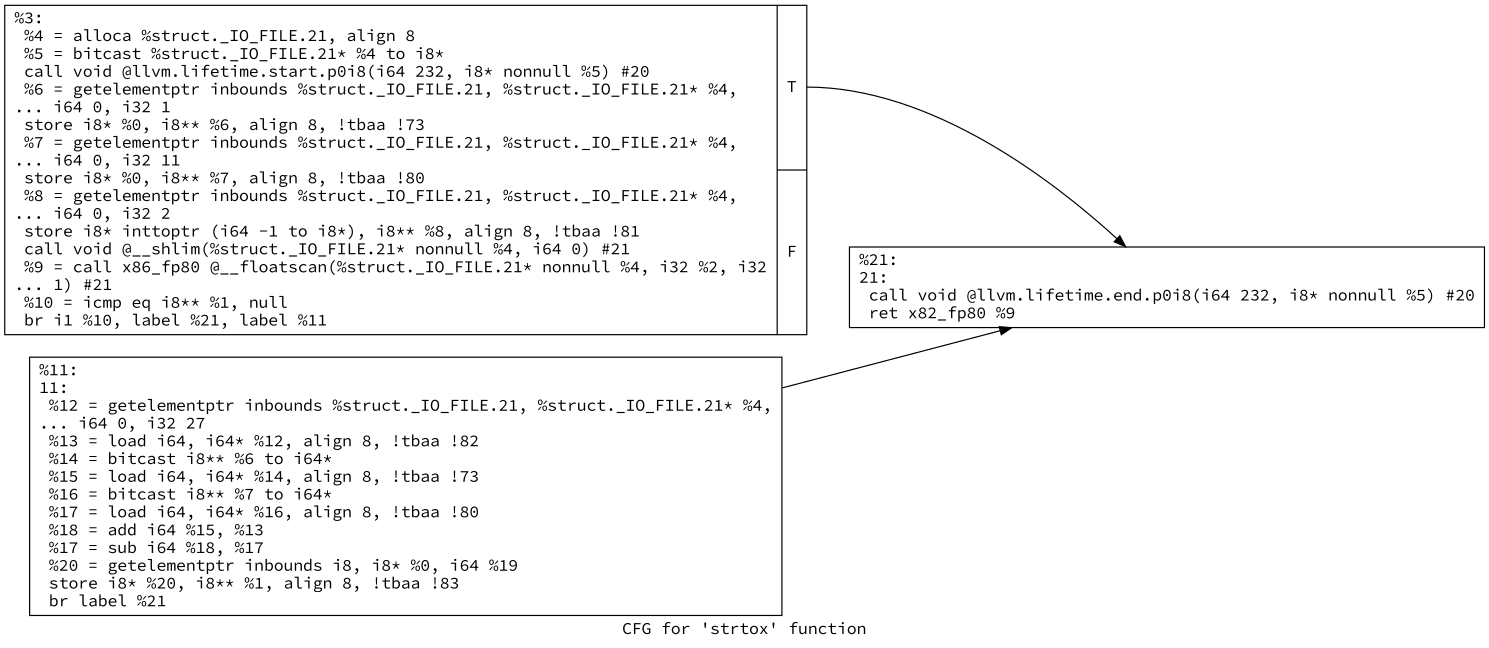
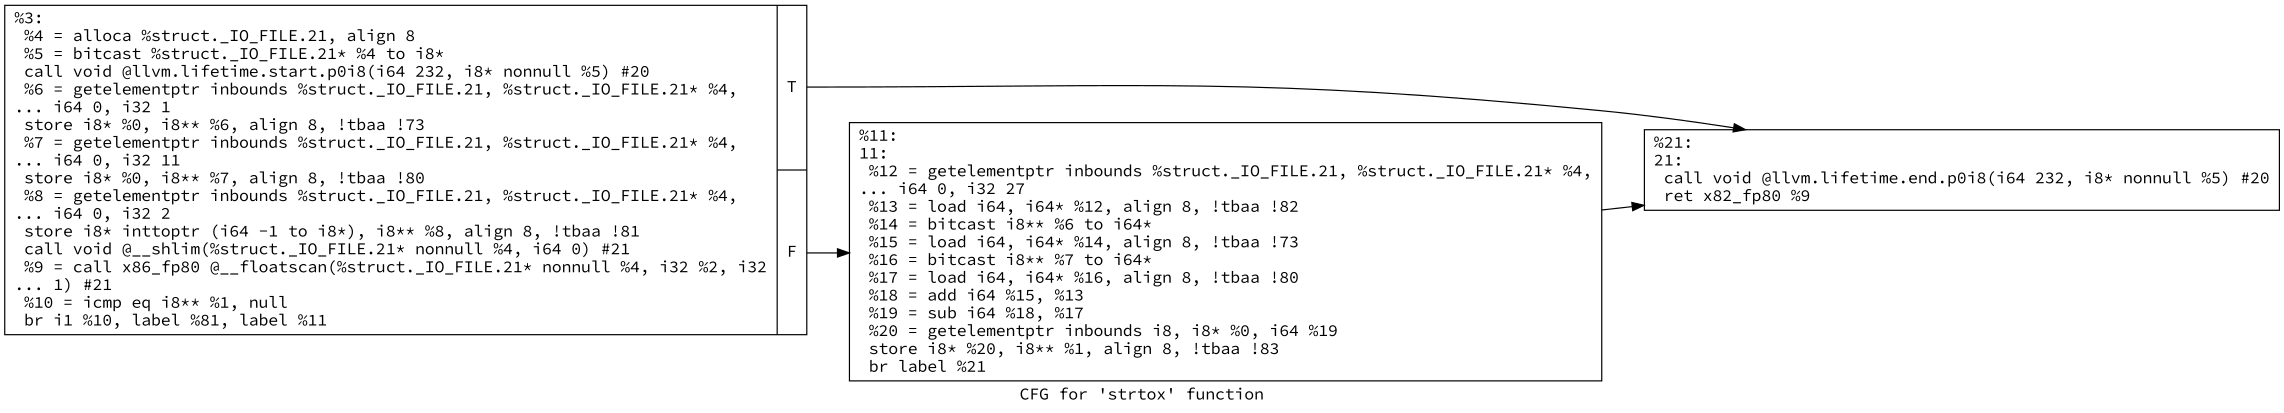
  digraph {
    fontname="Source Code Pro"
    label="CFG for 'strtox' function"
    rankdir=LR
    node [fontname="Source Code Pro" shape=record]
    edge [fontname="Source Code Pro"]
-   n1 [label="{%3:\l  %4 = alloca %struct._IO_FILE.21, align 8\l  %5 = bitcast %struct._IO_FILE.21* %4 to i8*\l  call void @llvm.lifetime.start.p0i8(i64 232, i8* nonnull %5) #20\l  %6 = getelementptr inbounds %struct._IO_FILE.21, %struct._IO_FILE.21* %4,\l... i64 0, i32 1\l  store i8* %0, i8** %6, align 8, !tbaa !73\l  %7 = getelementptr inbounds %struct._IO_FILE.21, %struct._IO_FILE.21* %4,\l... i64 0, i32 11\l  store i8* %0, i8** %7, align 8, !tbaa !80\l  %8 = getelementptr inbounds %struct._IO_FILE.21, %struct._IO_FILE.21* %4,\l... i64 0, i32 2\l  store i8* inttoptr (i64 -1 to i8*), i8** %8, align 8, !tbaa !81\l  call void @__shlim(%struct._IO_FILE.21* nonnull %4, i64 0) #21\l  %9 = call x86_fp80 @__floatscan(%struct._IO_FILE.21* nonnull %4, i32 %2, i32\l... 1) #21\l  %10 = icmp eq i8** %1, null\l  br i1 %10, label %21, label %11\l|{<s0>T|<s1>F}}"]
+   n1 [label="{%3:\l  %4 = alloca %struct._IO_FILE.21, align 8\l  %5 = bitcast %struct._IO_FILE.21* %4 to i8*\l  call void @llvm.lifetime.start.p0i8(i64 232, i8* nonnull %5) #20\l  %6 = getelementptr inbounds %struct._IO_FILE.21, %struct._IO_FILE.21* %4,\l... i64 0, i32 1\l  store i8* %0, i8** %6, align 8, !tbaa !73\l  %7 = getelementptr inbounds %struct._IO_FILE.21, %struct._IO_FILE.21* %4,\l... i64 0, i32 11\l  store i8* %0, i8** %7, align 8, !tbaa !80\l  %8 = getelementptr inbounds %struct._IO_FILE.21, %struct._IO_FILE.21* %4,\l... i64 0, i32 2\l  store i8* inttoptr (i64 -1 to i8*), i8** %8, align 8, !tbaa !81\l  call void @__shlim(%struct._IO_FILE.21* nonnull %4, i64 0) #21\l  %9 = call x86_fp80 @__floatscan(%struct._IO_FILE.21* nonnull %4, i32 %2, i32\l... 1) #21\l  %10 = icmp eq i8** %1, null\l  br i1 %10, label %81, label %11\l|{<s0>T|<s1>F}}"]
    n2 [label="{%21:\l21:                                               \l  call void @llvm.lifetime.end.p0i8(i64 232, i8* nonnull %5) #20\l  ret x82_fp80 %9\l}"]
-   n3 [label="{%11:\l11:                                               \l  %12 = getelementptr inbounds %struct._IO_FILE.21, %struct._IO_FILE.21* %4,\l... i64 0, i32 27\l  %13 = load i64, i64* %12, align 8, !tbaa !82\l  %14 = bitcast i8** %6 to i64*\l  %15 = load i64, i64* %14, align 8, !tbaa !73\l  %16 = bitcast i8** %7 to i64*\l  %17 = load i64, i64* %16, align 8, !tbaa !80\l  %18 = add i64 %15, %13\l  %17 = sub i64 %18, %17\l  %20 = getelementptr inbounds i8, i8* %0, i64 %19\l  store i8* %20, i8** %1, align 8, !tbaa !83\l  br label %21\l}"]
+   n3 [label="{%11:\l11:                                               \l  %12 = getelementptr inbounds %struct._IO_FILE.21, %struct._IO_FILE.21* %4,\l... i64 0, i32 27\l  %13 = load i64, i64* %12, align 8, !tbaa !82\l  %14 = bitcast i8** %6 to i64*\l  %15 = load i64, i64* %14, align 8, !tbaa !73\l  %16 = bitcast i8** %7 to i64*\l  %17 = load i64, i64* %16, align 8, !tbaa !80\l  %18 = add i64 %15, %13\l  %19 = sub i64 %18, %17\l  %20 = getelementptr inbounds i8, i8* %0, i64 %19\l  store i8* %20, i8** %1, align 8, !tbaa !83\l  br label %21\l}"]
    n1 -> n2 [tailport=s0]
+   n1 -> n3 [tailport=s1]
    n3 -> n2
  }
